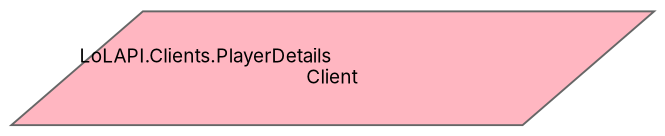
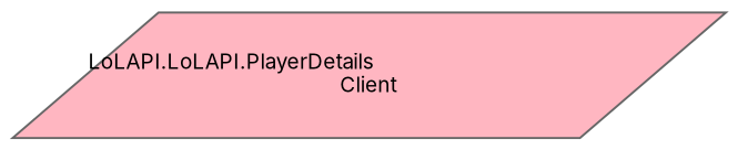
  digraph {
    rankdir=LR
    fontname=Inter
-   n1 [color=grey40 fillcolor=lightpink fontname=Inter fontsize=10 height=0.2 label="LoLAPI.Clients.PlayerDetails\lClient" shape=parallelogram style=filled width=0.4]
+   n1 [color=grey40 fillcolor=lightpink fontname=Inter fontsize=10 height=0.2 label="LoLAPI.LoLAPI.PlayerDetails\lClient" shape=parallelogram style=filled width=0.4]
  }
